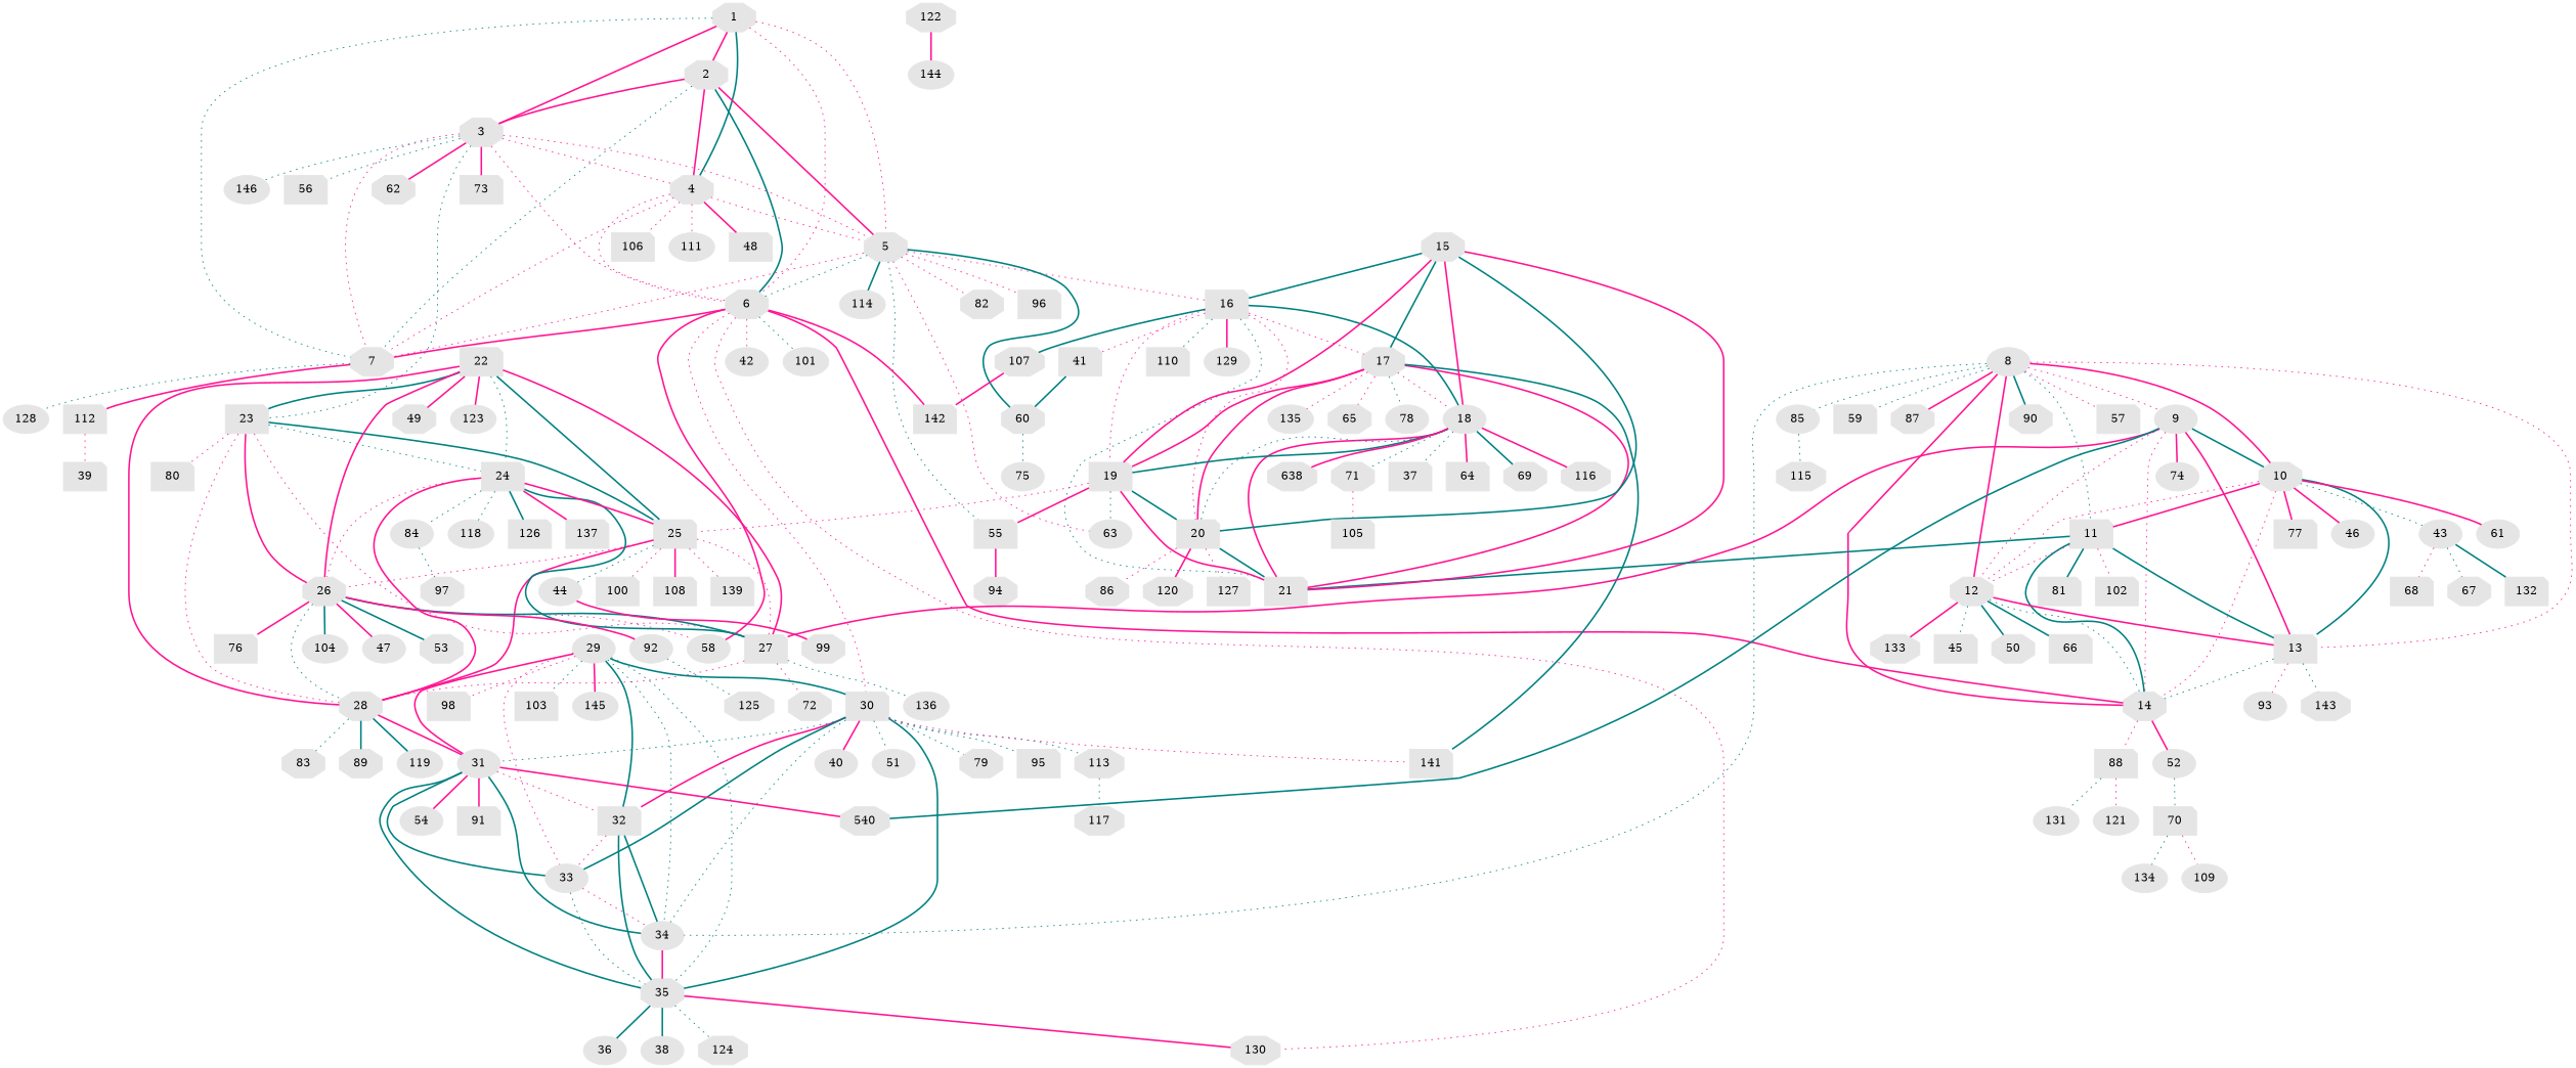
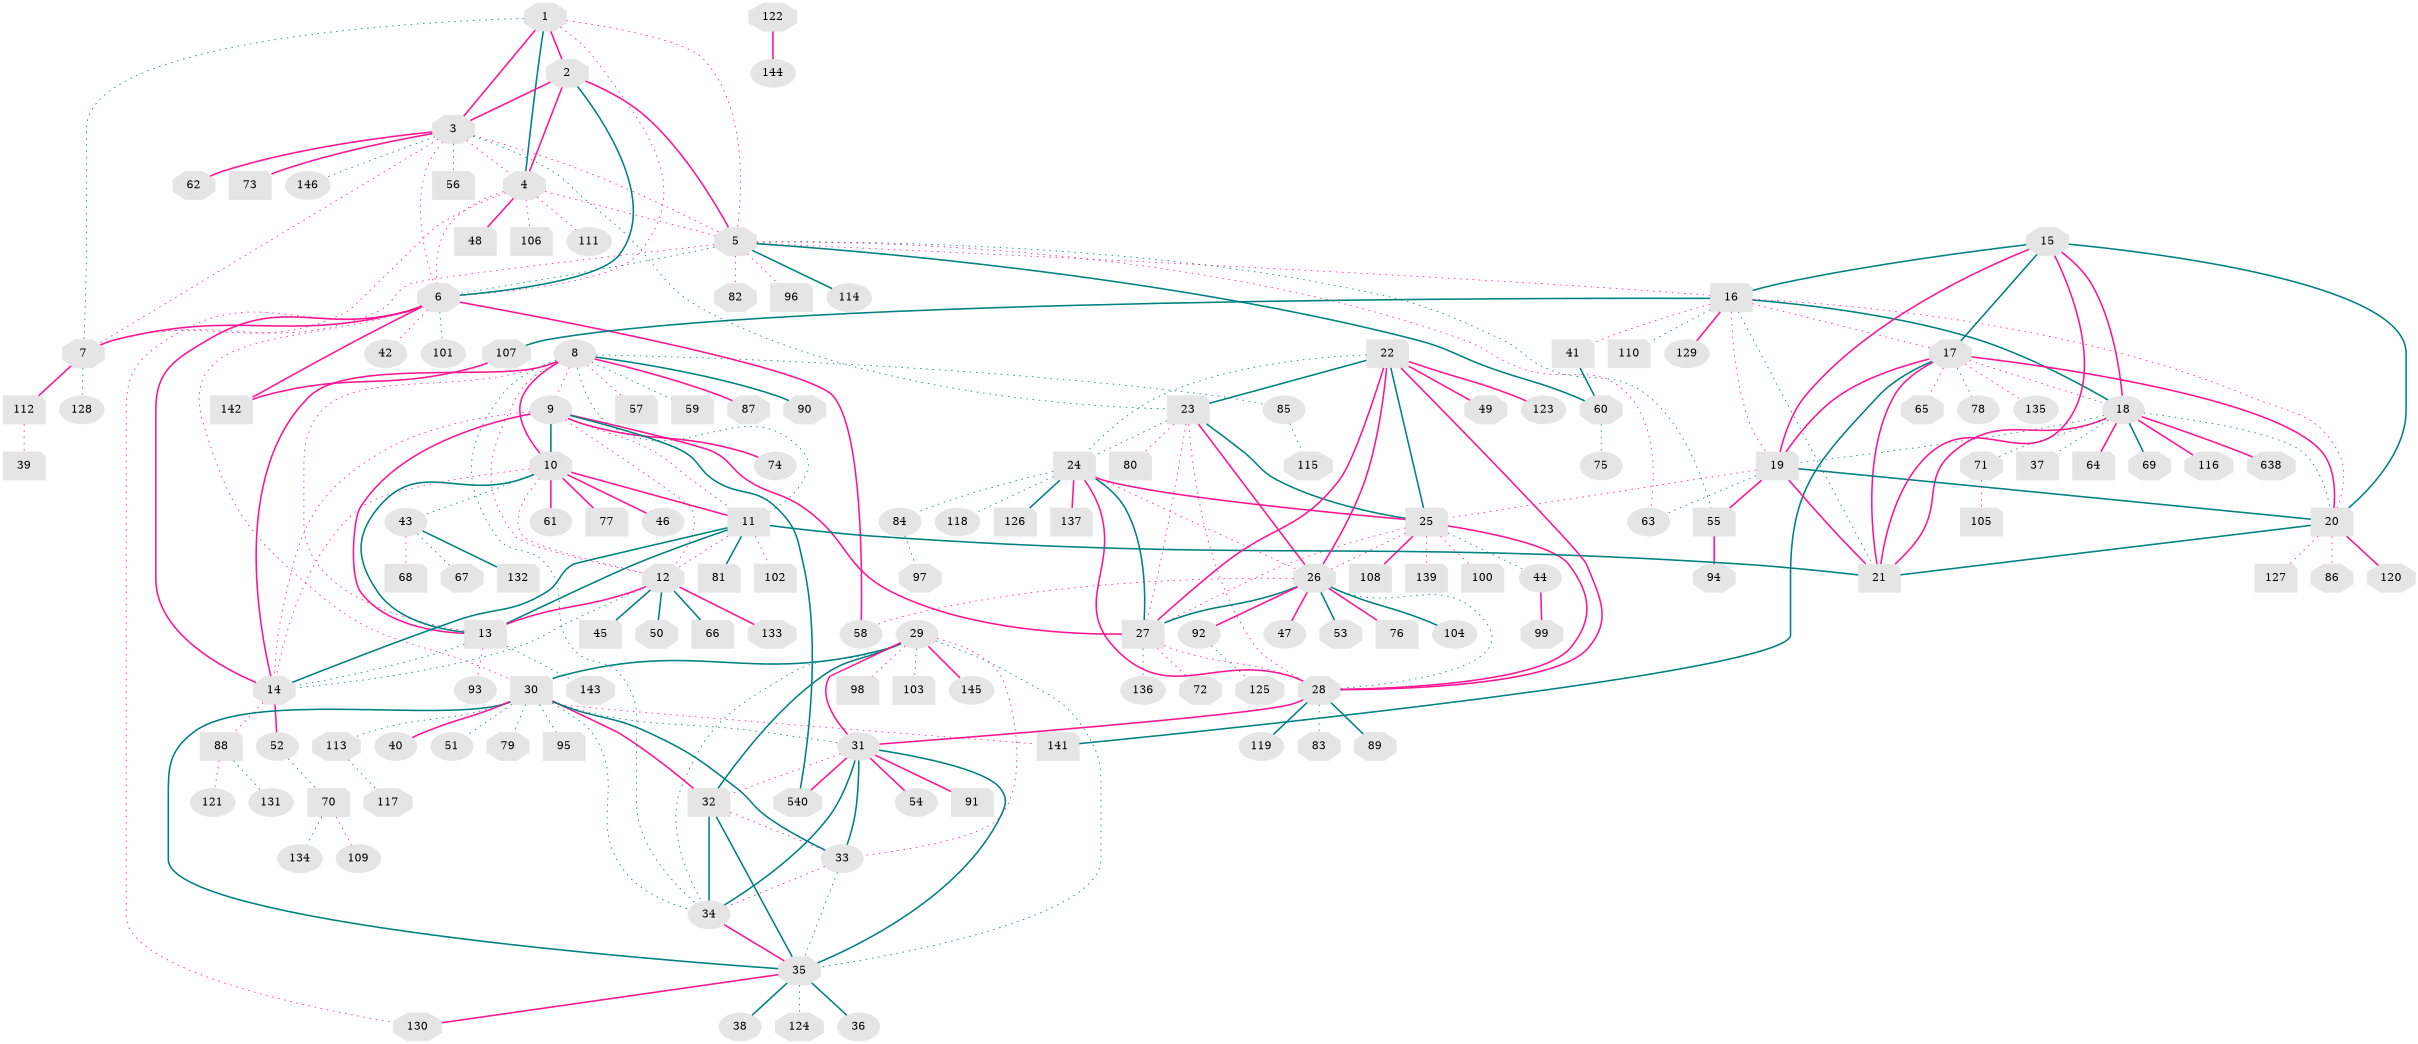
  graph {
    node [color=gray90 shape=note style=filled]
    edge [color=deeppink style=bold]
    1 [shape=octagon]
    2 [shape=octagon]
    3 [shape=octagon]
    4 [shape=octagon]
    5 [shape=octagon]
    6 [shape=octagon]
    7 [shape=octagon]
    23
    56
    62 [shape=octagon]
    73
    146 [shape=ellipse]
    48
    106
    111 [shape=ellipse]
    16
    55
    60 [shape=octagon]
    63 [shape=ellipse]
    82 [shape=octagon]
    96
    114 [shape=ellipse]
    14 [shape=octagon]
    30
    42 [shape=ellipse]
    58 [shape=ellipse]
    101 [shape=ellipse]
    130 [shape=octagon]
    142
    112
    128 [shape=ellipse]
    27
    25
    24
    26 [shape=octagon]
    28 [shape=octagon]
    80
    21
    17 [shape=octagon]
    18 [shape=ellipse]
    19
    20
    41
    107 [shape=octagon]
    110
    129 [shape=ellipse]
    94 [shape=octagon]
    75 [shape=ellipse]
    52 [shape=ellipse]
    88
    34 [shape=ellipse]
    32
    31 [shape=ellipse]
    33 [shape=ellipse]
    35 [shape=octagon]
    40 [shape=ellipse]
    51 [shape=ellipse]
    79 [shape=octagon]
    95
    113 [shape=octagon]
    141
    39
    8 [shape=ellipse]
    9 [shape=ellipse]
    10 [shape=octagon]
    11
    12 [shape=octagon]
    13
    57
    59
    85 [shape=ellipse]
    87 [shape=octagon]
    90 [shape=octagon]
    74 [shape=ellipse]
    n75 [label=540 shape=octagon]
    43 [shape=ellipse]
    46 [shape=ellipse]
    61 [shape=ellipse]
    77
    81
    102
    45
    50 [shape=octagon]
    66
    133 [shape=octagon]
    93 [shape=ellipse]
    143 [shape=octagon]
    115 [shape=octagon]
    72 [shape=octagon]
    136 [shape=ellipse]
    68
    67 [shape=octagon]
    132
    70
    121 [shape=ellipse]
    131 [shape=ellipse]
    122 [shape=octagon]
    144 [shape=ellipse]
    15 [shape=octagon]
    65 [shape=octagon]
    78 [shape=ellipse]
    135 [shape=ellipse]
    37
    64
    69 [shape=octagon]
    71 [shape=octagon]
    116 [shape=octagon]
    n108 [label=638 shape=octagon]
    86 [shape=octagon]
    120 [shape=octagon]
    127
    105
    44 [shape=ellipse]
    100
    108
    139
    22
    49 [shape=octagon]
    123 [shape=ellipse]
    84 [shape=ellipse]
    118 [shape=ellipse]
    126
    137
    47 [shape=ellipse]
    53 [shape=octagon]
    76
    92 [shape=ellipse]
    104 [shape=ellipse]
    83 [shape=octagon]
    89 [shape=octagon]
    119 [shape=ellipse]
    97 [shape=octagon]
    99 [shape=octagon]
    125 [shape=octagon]
    54 [shape=ellipse]
    91
    29 [shape=ellipse]
    98
    103
    145 [shape=ellipse]
    36 [shape=ellipse]
    38 [shape=ellipse]
    124 [shape=octagon]
    117 [shape=octagon]
    109 [shape=ellipse]
    134 [shape=ellipse]
    1 -- 2
    1 -- 3
    1 -- 4 [color=teal]
    1 -- 5 [style=dotted]
    1 -- 6 [style=dotted]
    1 -- 7 [color=teal style=dotted]
    2 -- 3
    2 -- 4
    2 -- 5
    2 -- 6 [color=teal]
-   2 -- 7 [color=teal style=dotted]
    3 -- 4 [style=dotted]
    3 -- 5 [style=dotted]
    3 -- 6 [style=dotted]
    3 -- 7 [style=dotted]
    3 -- 23 [color=teal style=dotted]
    3 -- 56 [color=teal style=dotted]
    3 -- 62
    3 -- 73
    3 -- 146 [color=teal style=dotted]
    4 -- 5 [style=dotted]
    4 -- 6 [style=dotted]
    4 -- 7 [style=dotted]
    4 -- 48
    4 -- 106 [style=dotted]
    4 -- 111 [style=dotted]
    5 -- 6 [color=teal style=dotted]
    5 -- 7 [style=dotted]
    5 -- 16 [style=dotted]
    5 -- 55 [color=teal style=dotted]
    5 -- 60 [color=teal]
    5 -- 63 [style=dotted]
    5 -- 82 [style=dotted]
    5 -- 96 [style=dotted]
    5 -- 114 [color=teal]
    6 -- 7
    6 -- 14
    6 -- 30 [style=dotted]
    6 -- 42 [style=dotted]
    6 -- 58
    6 -- 101 [color=teal style=dotted]
    6 -- 130 [style=dotted]
    6 -- 142
    7 -- 112
    7 -- 128 [color=teal style=dotted]
    23 -- 27 [style=dotted]
    23 -- 25 [color=teal]
    23 -- 24 [color=teal style=dotted]
    23 -- 26
    23 -- 28 [style=dotted]
    23 -- 80 [style=dotted]
    16 -- 21 [color=teal style=dotted]
    16 -- 17 [style=dotted]
    16 -- 18 [color=teal]
    16 -- 19 [style=dotted]
    16 -- 20 [style=dotted]
    16 -- 41 [style=dotted]
    16 -- 107 [color=teal]
    16 -- 110 [color=teal style=dotted]
    16 -- 129
    55 -- 94
    60 -- 75 [color=teal style=dotted]
    14 -- 52
    14 -- 88 [style=dotted]
    30 -- 34 [color=teal style=dotted]
    30 -- 32
    30 -- 31 [color=teal style=dotted]
    30 -- 33 [color=teal]
    30 -- 35 [color=teal]
    30 -- 40
    30 -- 51 [color=teal style=dotted]
    30 -- 79 [color=teal style=dotted]
    30 -- 95 [color=teal style=dotted]
    30 -- 113 [color=teal style=dotted]
    30 -- 141 [style=dotted]
    112 -- 39 [style=dotted]
    27 -- 28 [style=dotted]
    27 -- 72 [style=dotted]
    27 -- 136 [color=teal style=dotted]
    25 -- 27 [style=dotted]
    25 -- 26 [style=dotted]
    25 -- 28
    25 -- 44 [color=teal style=dotted]
    25 -- 100 [style=dotted]
    25 -- 108
    25 -- 139 [style=dotted]
    24 -- 27 [color=teal]
    24 -- 25
    24 -- 26 [style=dotted]
    24 -- 28
    24 -- 84 [color=teal style=dotted]
    24 -- 118 [color=teal style=dotted]
    24 -- 126 [color=teal]
    24 -- 137
    26 -- 58 [style=dotted]
    26 -- 27 [color=teal]
    26 -- 28 [color=teal style=dotted]
    26 -- 47
    26 -- 53 [color=teal]
    26 -- 76
    26 -- 92
    26 -- 104 [color=teal]
    28 -- 31
    28 -- 83 [color=teal style=dotted]
    28 -- 89 [color=teal]
    28 -- 119 [color=teal]
    17 -- 21
    17 -- 18 [style=dotted]
    17 -- 19
    17 -- 20
    17 -- 141 [color=teal]
    17 -- 65 [style=dotted]
    17 -- 78 [color=teal style=dotted]
    17 -- 135 [style=dotted]
    18 -- 21
-   18 -- 19 [color=teal]
+   18 -- 19 [color=teal style=dotted]
    18 -- 20 [color=teal style=dotted]
    18 -- 37 [color=teal style=dotted]
    18 -- 64
    18 -- 69 [color=teal]
    18 -- 71 [color=teal style=dotted]
    18 -- 116
    18 -- n108
    19 -- 55
    19 -- 63 [color=teal style=dotted]
    19 -- 25 [style=dotted]
    19 -- 21
    19 -- 20 [color=teal]
    20 -- 21 [color=teal]
    20 -- 86 [style=dotted]
    20 -- 120
    20 -- 127 [style=dotted]
    41 -- 60 [color=teal]
    107 -- 142
    52 -- 70 [color=teal style=dotted]
    88 -- 121 [style=dotted]
    88 -- 131 [color=teal style=dotted]
    34 -- 35
    32 -- 34 [color=teal]
    32 -- 33 [style=dotted]
    32 -- 35 [color=teal]
    31 -- 34 [color=teal]
    31 -- 32 [style=dotted]
    31 -- 33 [color=teal]
    31 -- 35 [color=teal]
    31 -- n75
    31 -- 54
    31 -- 91
    33 -- 34 [style=dotted]
    33 -- 35 [color=teal style=dotted]
    35 -- 130
    35 -- 36 [color=teal]
    35 -- 38 [color=teal]
    35 -- 124 [color=teal style=dotted]
    113 -- 117 [color=teal style=dotted]
    8 -- 14
    8 -- 34 [color=teal style=dotted]
    8 -- 9 [style=dotted]
    8 -- 10
    8 -- 11 [color=teal style=dotted]
-   8 -- 12
+   8 -- 12 [style=dotted]
    8 -- 13 [style=dotted]
    8 -- 57 [style=dotted]
    8 -- 59 [color=teal style=dotted]
    8 -- 85 [color=teal style=dotted]
    8 -- 87
    8 -- 90 [color=teal]
    9 -- 14 [style=dotted]
    9 -- 27
    9 -- 10 [color=teal]
+   9 -- 11 [style=dotted]
    9 -- 12 [style=dotted]
    9 -- 13
    9 -- 74
    9 -- n75 [color=teal]
    10 -- 14 [style=dotted]
    10 -- 11
    10 -- 12 [style=dotted]
    10 -- 13 [color=teal]
    10 -- 43 [color=teal style=dotted]
    10 -- 46
    10 -- 61
    10 -- 77
    11 -- 14 [color=teal]
    11 -- 21 [color=teal]
    11 -- 12 [style=dotted]
    11 -- 13 [color=teal]
    11 -- 81 [color=teal]
    11 -- 102 [style=dotted]
    12 -- 14 [color=teal style=dotted]
    12 -- 13
-   12 -- 45 [color=teal style=dotted]
+   12 -- 45 [color=teal]
    12 -- 50 [color=teal]
    12 -- 66 [color=teal]
    12 -- 133
    13 -- 14 [color=teal style=dotted]
    13 -- 93 [style=dotted]
    13 -- 143 [color=teal style=dotted]
    85 -- 115 [color=teal style=dotted]
    43 -- 68 [style=dotted]
    43 -- 67 [color=teal style=dotted]
    43 -- 132 [color=teal]
    70 -- 109 [style=dotted]
    70 -- 134 [color=teal style=dotted]
    122 -- 144
    15 -- 16 [color=teal]
    15 -- 21
    15 -- 17 [color=teal]
    15 -- 18
    15 -- 19
    15 -- 20 [color=teal]
    71 -- 105 [style=dotted]
    44 -- 99
    22 -- 23 [color=teal]
    22 -- 27
    22 -- 25 [color=teal]
    22 -- 24 [color=teal style=dotted]
    22 -- 26
    22 -- 28
    22 -- 49
    22 -- 123
    84 -- 97 [color=teal style=dotted]
    92 -- 125 [color=teal style=dotted]
    29 -- 30 [color=teal]
    29 -- 34 [color=teal style=dotted]
    29 -- 32 [color=teal]
    29 -- 31
    29 -- 33 [style=dotted]
    29 -- 35 [color=teal style=dotted]
    29 -- 98 [style=dotted]
    29 -- 103 [color=teal style=dotted]
    29 -- 145
  }
